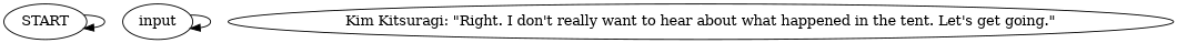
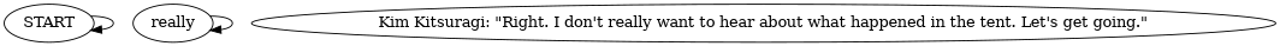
  digraph {
    n1 [label=START]
-   n2 [label=input]
+   n2 [label=really]
    n3 [label="Kim Kitsuragi: \"Right. I don't really want to hear about what happened in the tent. Let's get going.\""]
    n1 -> n1
    n2 -> n2
  }
